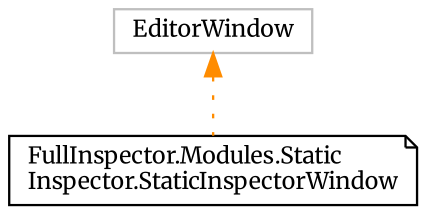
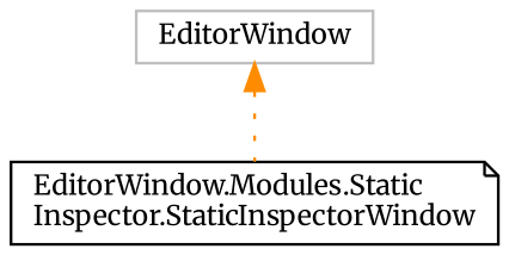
  digraph {
    rankdir=TB
    fontname=Merriweather
    node [fillcolor=white fontname=Merriweather fontsize=10 style=filled]
    n1 [color=grey75 height=0.2 label=EditorWindow shape=box width=0.4]
-   n2 [color=black height=0.2 label="FullInspector.Modules.Static\lInspector.StaticInspectorWindow" shape=note width=0.4]
+   n2 [color=black height=0.2 label="EditorWindow.Modules.Static\lInspector.StaticInspectorWindow" shape=note width=0.4]
    n1 -> n2 [color=darkorange dir=back fontname=Merriweather fontsize=10 labelfontname=Helvetica labelfontsize=10 style=dotted]
  }
